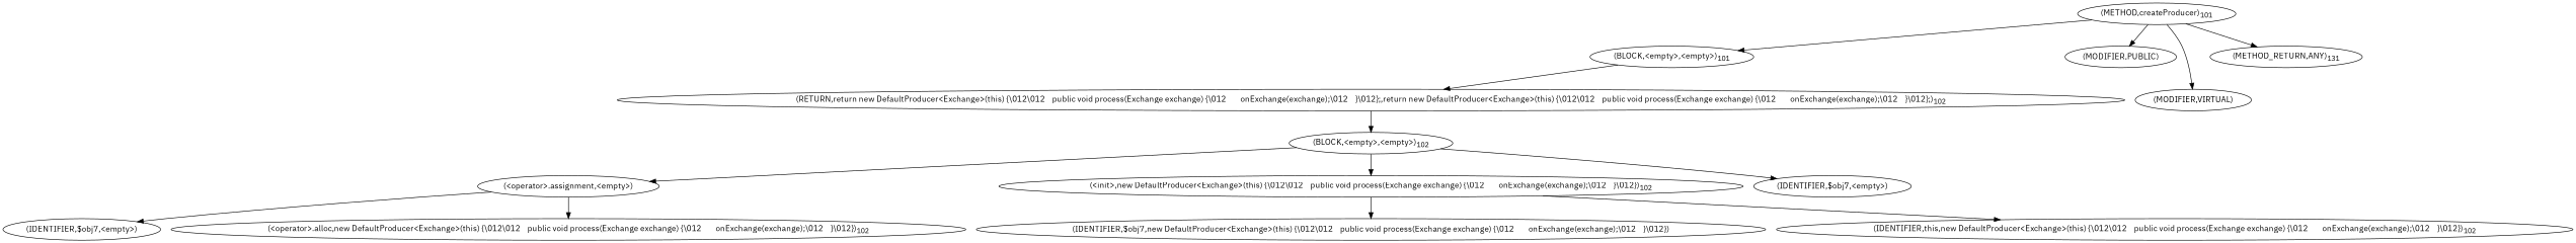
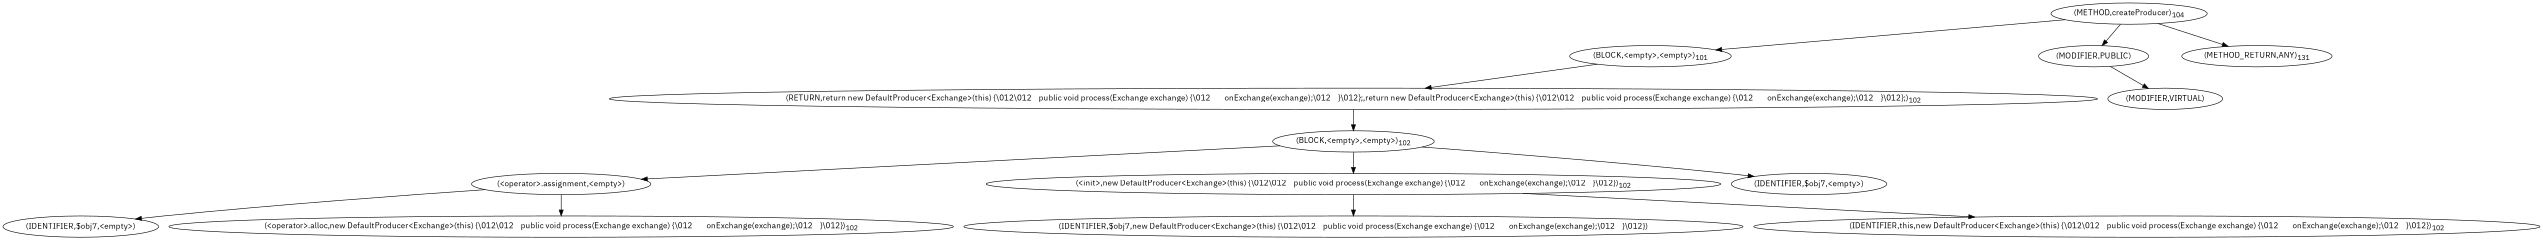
  digraph {
    fontname="IBM Plex Sans"
    node [fontname="IBM Plex Sans"]
    edge [fontname="IBM Plex Sans"]
-   n1 [label=<(METHOD,createProducer)<SUB>101</SUB>>]
+   n1 [label=<(METHOD,createProducer)<SUB>104</SUB>>]
    n2 [label=<(BLOCK,&lt;empty&gt;,&lt;empty&gt;)<SUB>101</SUB>>]
    n3 [label=<(MODIFIER,PUBLIC)>]
    n4 [label=<(MODIFIER,VIRTUAL)>]
    n5 [label=<(METHOD_RETURN,ANY)<SUB>131</SUB>>]
    n6 [label=<(RETURN,return new DefaultProducer&lt;Exchange&gt;(this) {\012\012    public void process(Exchange exchange) {\012        onExchange(exchange);\012    }\012};,return new DefaultProducer&lt;Exchange&gt;(this) {\012\012    public void process(Exchange exchange) {\012        onExchange(exchange);\012    }\012};)<SUB>102</SUB>>]
    n7 [label=<(BLOCK,&lt;empty&gt;,&lt;empty&gt;)<SUB>102</SUB>>]
    n8 [label=<(&lt;operator&gt;.assignment,&lt;empty&gt;)>]
    n9 [label=<(&lt;init&gt;,new DefaultProducer&lt;Exchange&gt;(this) {\012\012    public void process(Exchange exchange) {\012        onExchange(exchange);\012    }\012})<SUB>102</SUB>>]
    n10 [label=<(IDENTIFIER,$obj7,&lt;empty&gt;)>]
    n11 [label=<(IDENTIFIER,$obj7,&lt;empty&gt;)>]
    n12 [label=<(&lt;operator&gt;.alloc,new DefaultProducer&lt;Exchange&gt;(this) {\012\012    public void process(Exchange exchange) {\012        onExchange(exchange);\012    }\012})<SUB>102</SUB>>]
    n13 [label=<(IDENTIFIER,$obj7,new DefaultProducer&lt;Exchange&gt;(this) {\012\012    public void process(Exchange exchange) {\012        onExchange(exchange);\012    }\012})>]
    n14 [label=<(IDENTIFIER,this,new DefaultProducer&lt;Exchange&gt;(this) {\012\012    public void process(Exchange exchange) {\012        onExchange(exchange);\012    }\012})<SUB>102</SUB>>]
    n1 -> n2
    n1 -> n3
-   n1 -> n4
+   n3 -> n4
    n1 -> n5
    n2 -> n6
    n6 -> n7
    n7 -> n8
    n7 -> n9
    n7 -> n10
    n8 -> n11
    n8 -> n12
    n9 -> n13
    n9 -> n14
  }
